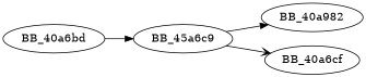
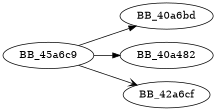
  digraph {
    rankdir=LR
    edge [arrowhead=normal]
    n1 [label=BB_45a6c9]
    BB_40a6bd
-   BB_40a482 [label=BB_40a982]
-   BB_40a6cf
+   BB_40a482
+   BB_40a6cf [label=BB_42a6cf]
    n1 -> BB_40a482
    n1 -> BB_40a6cf [arrowhead=vee]
-   BB_40a6bd -> n1
+   n1 -> BB_40a6bd
  }
